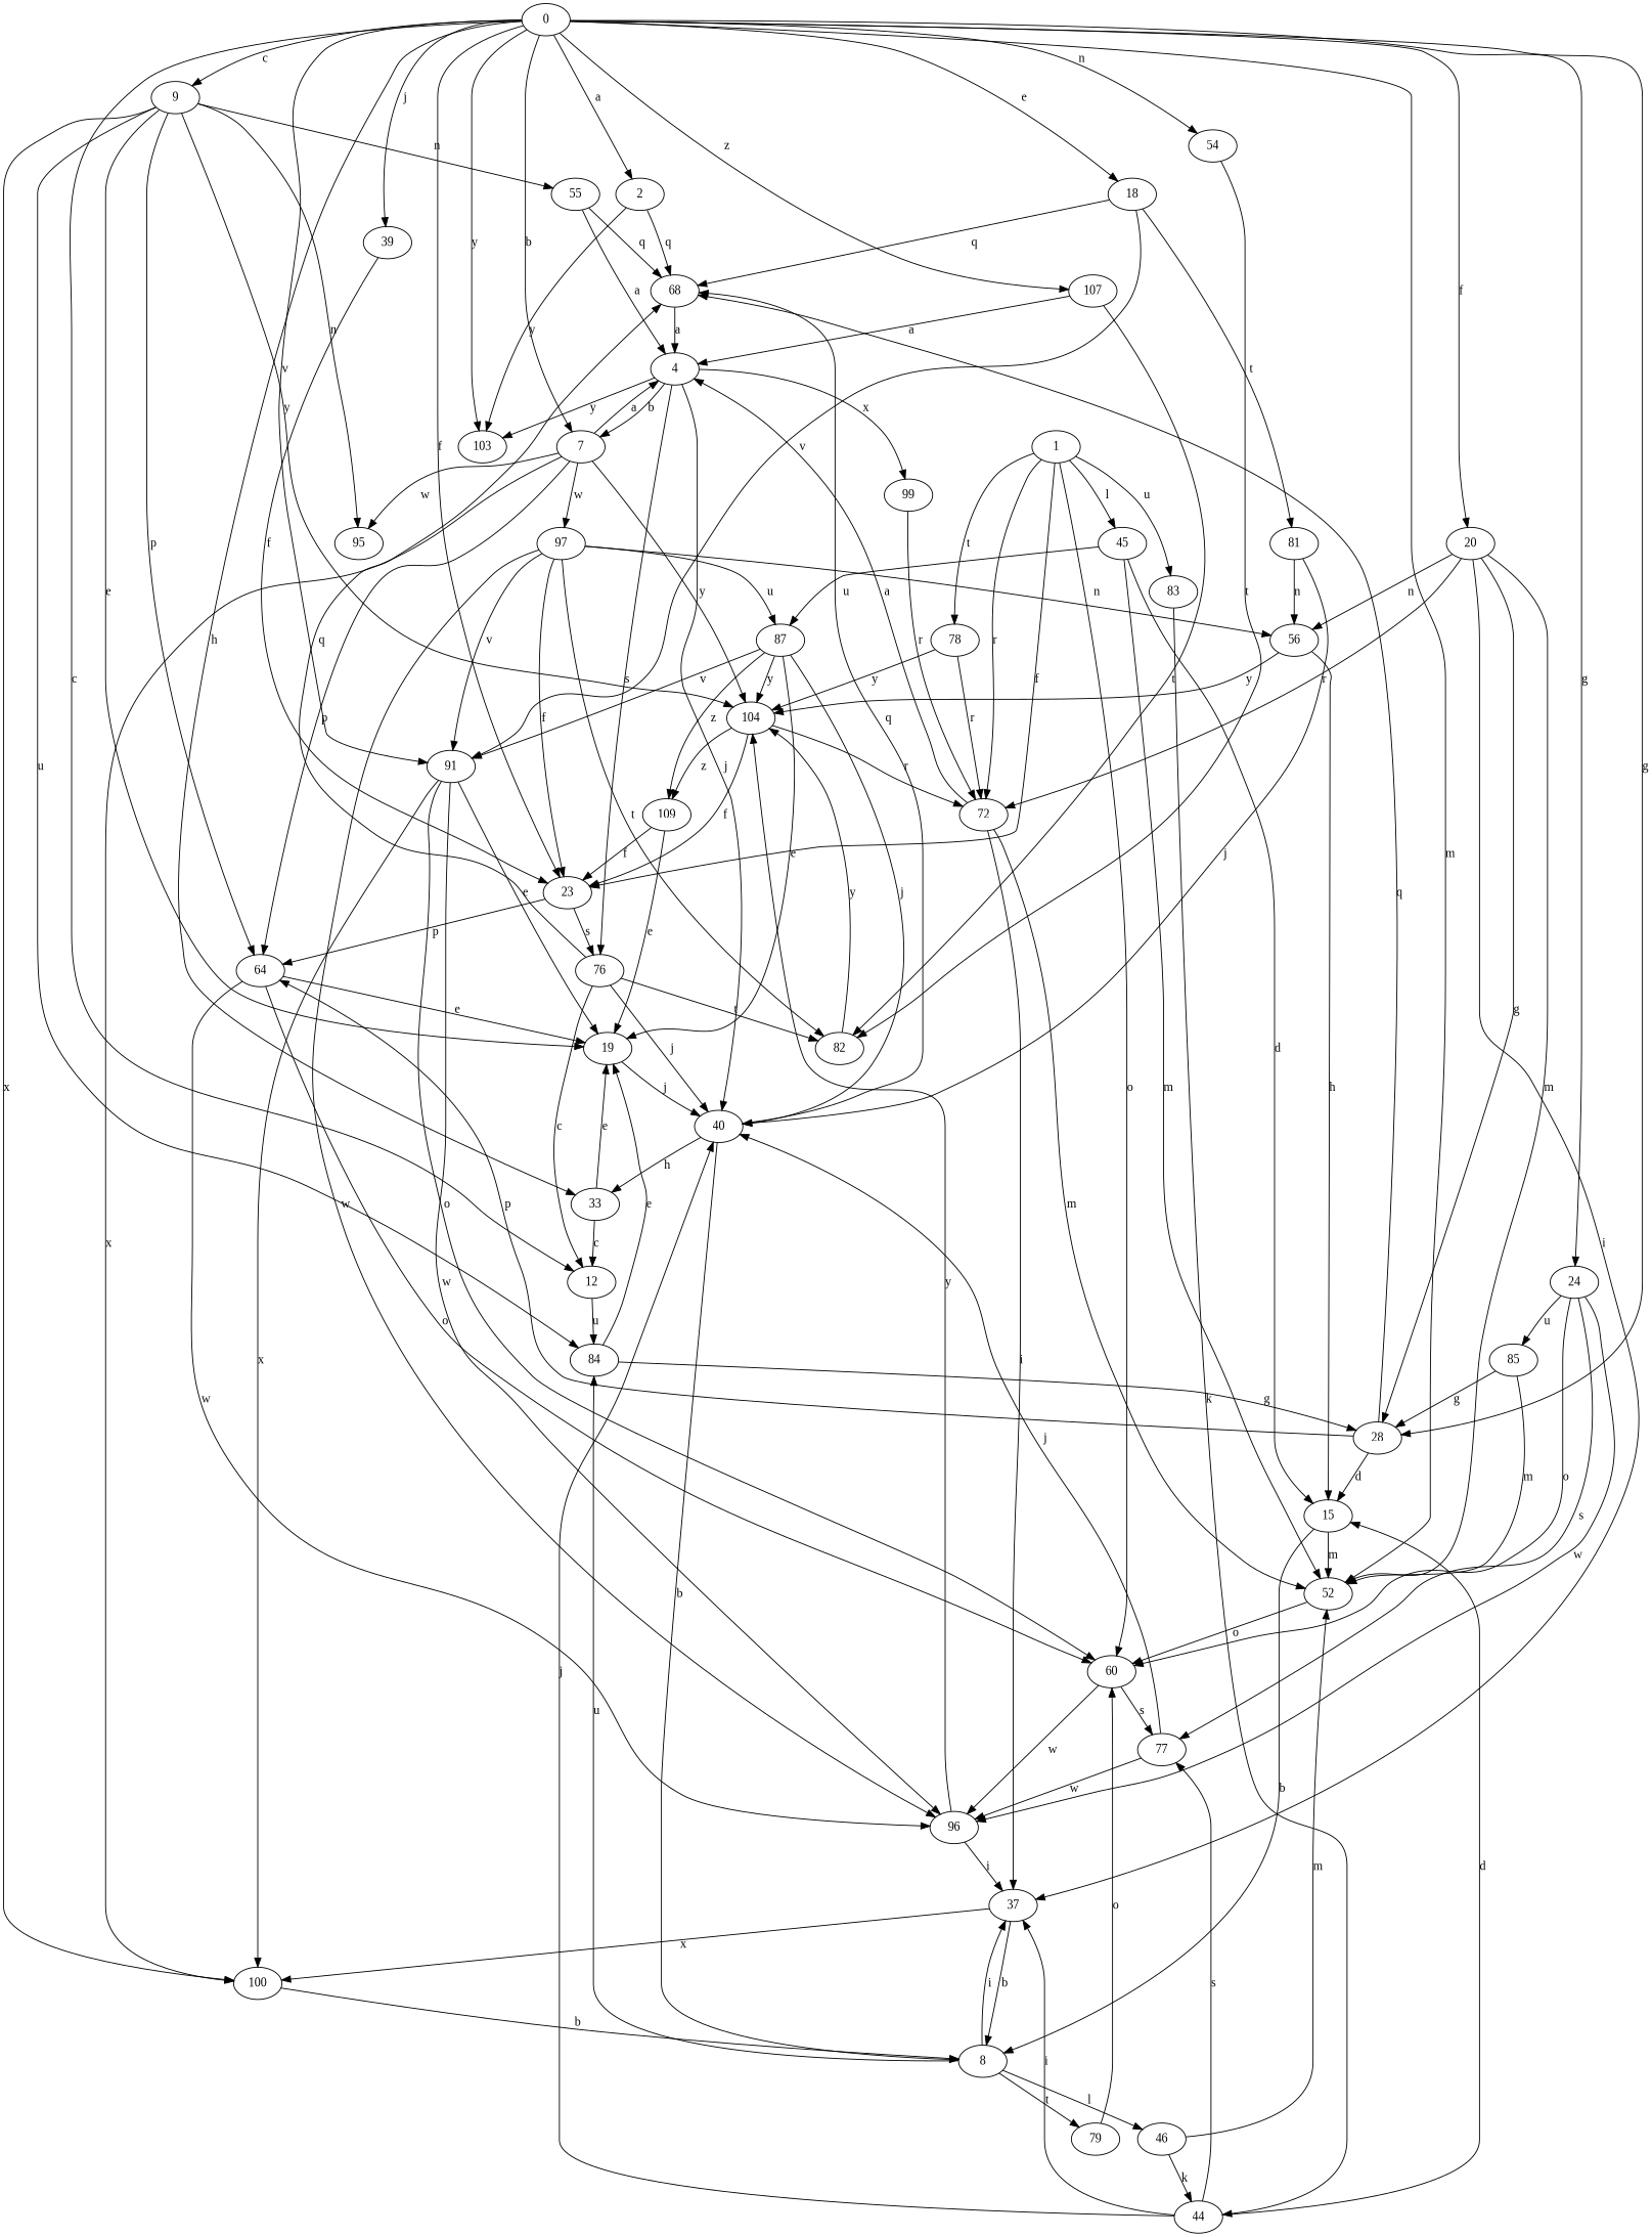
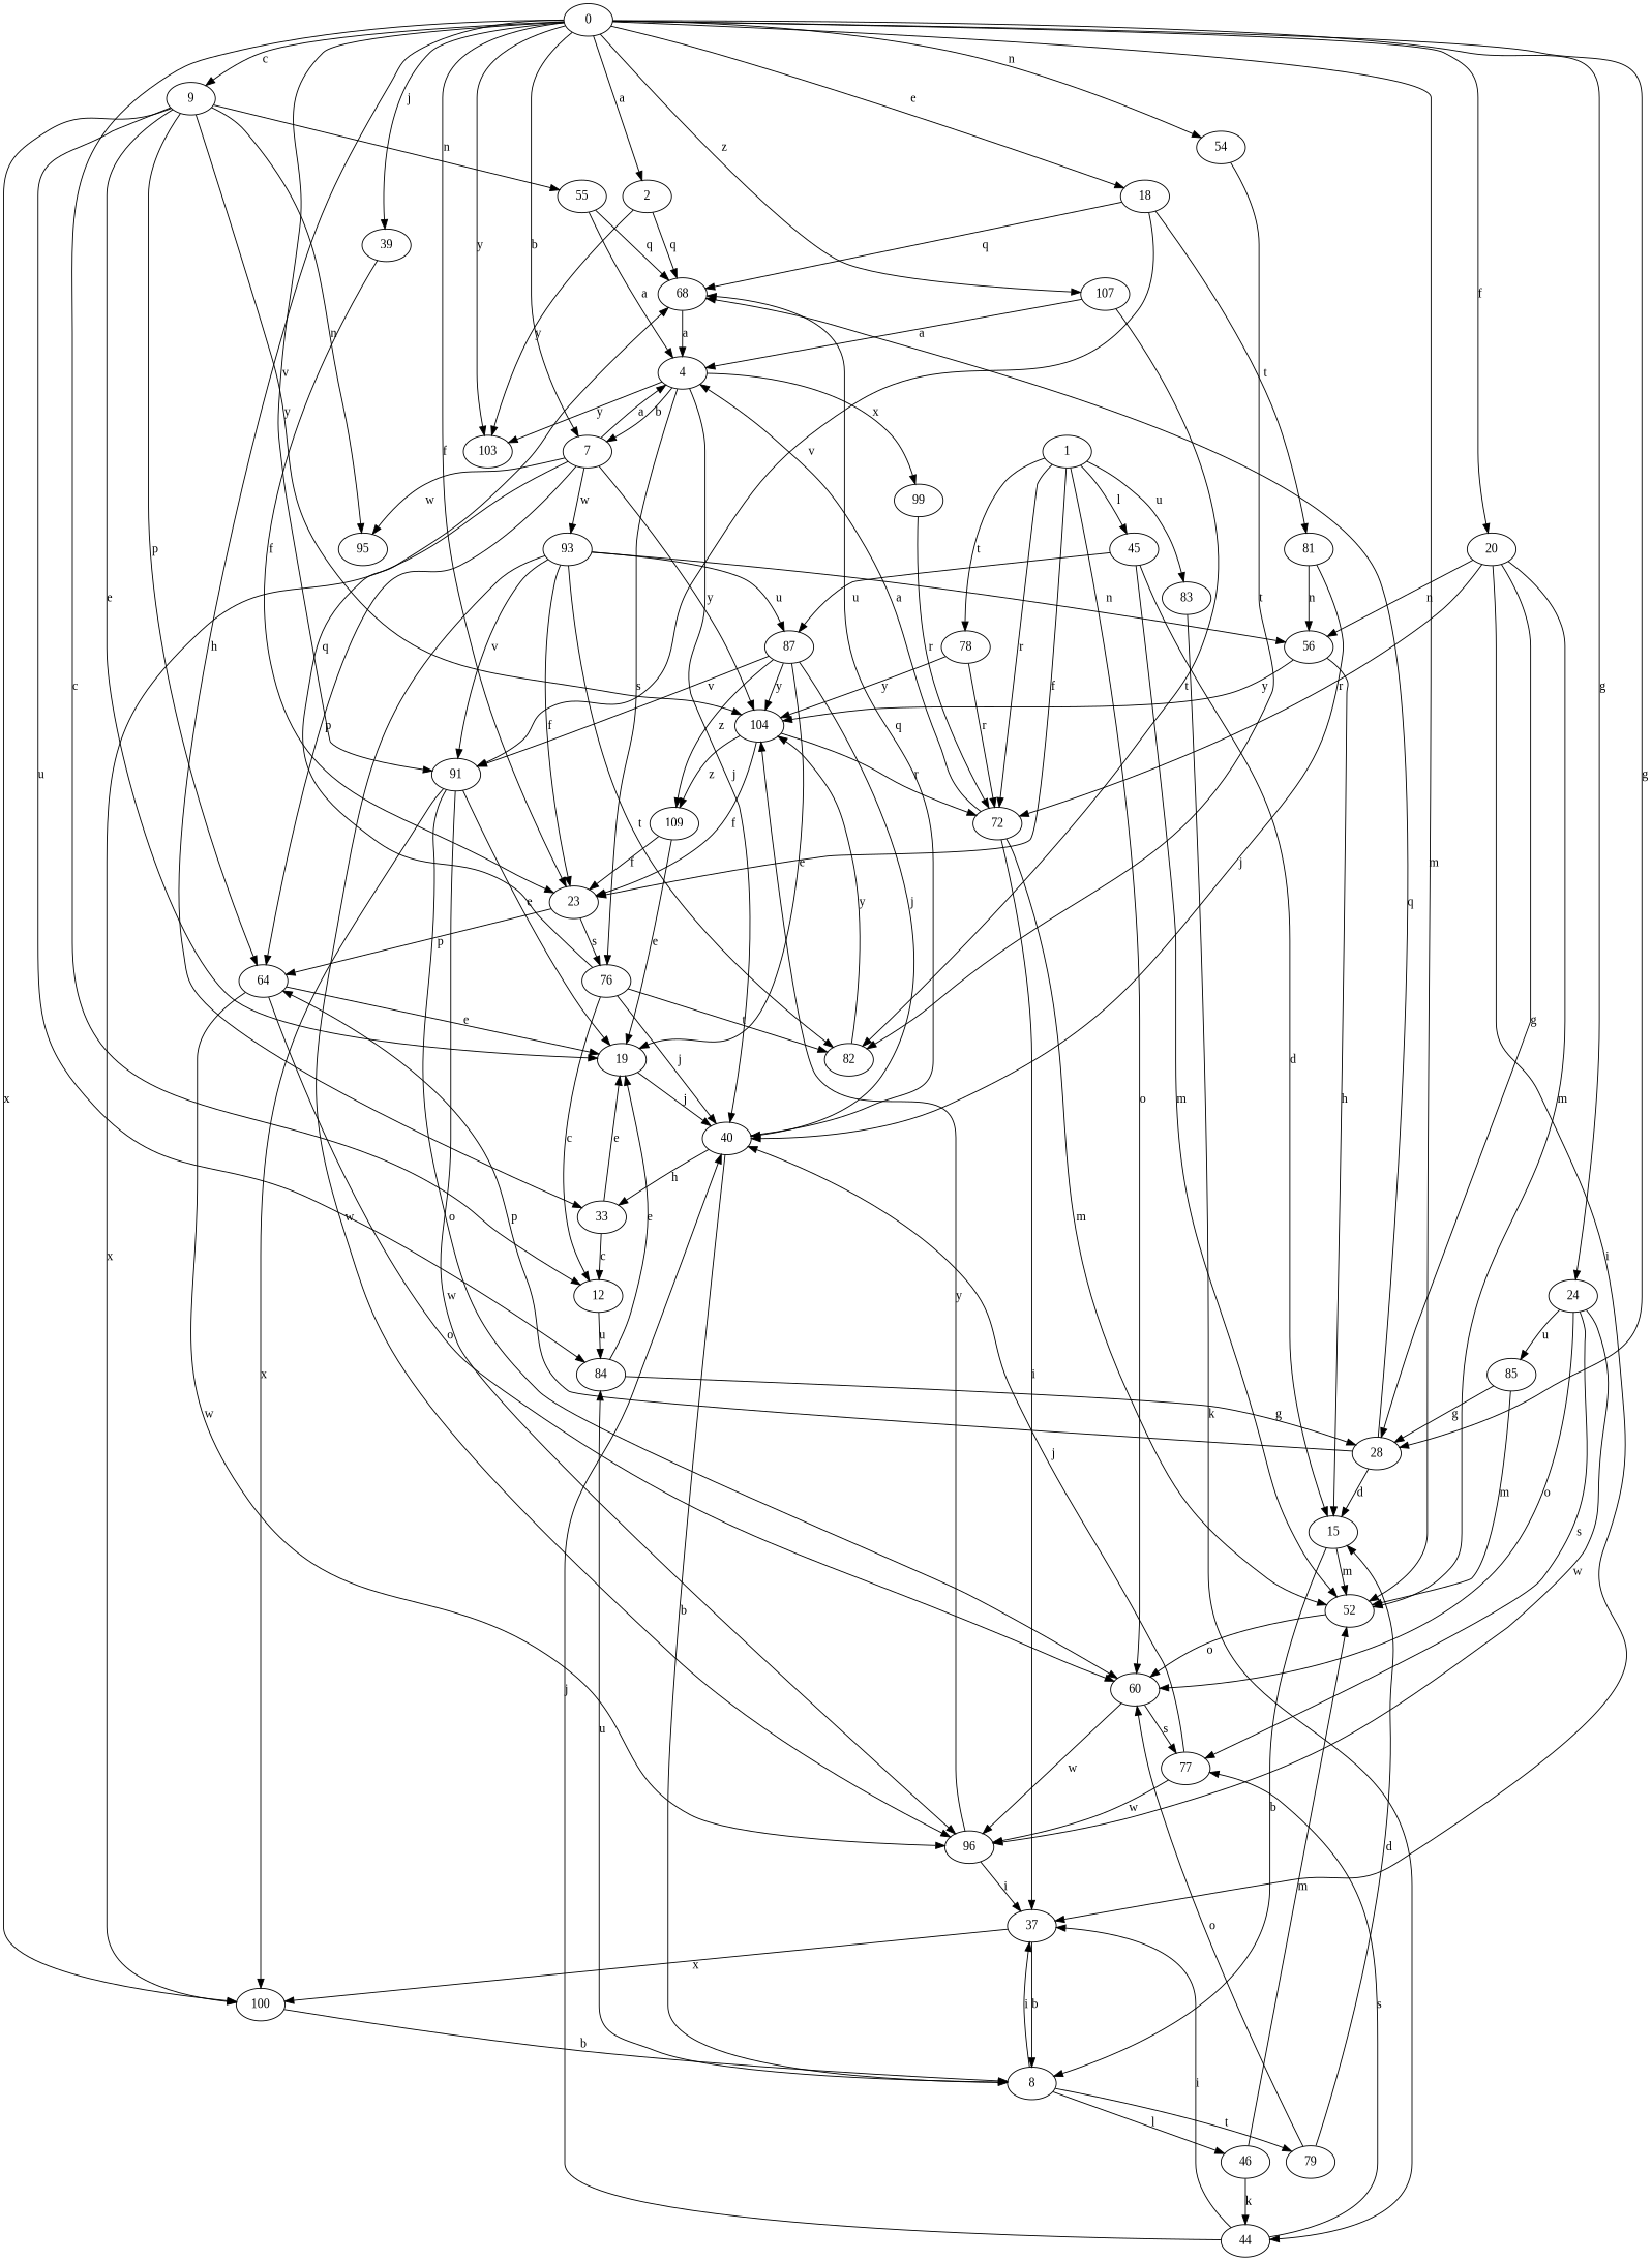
  strict digraph {
    fontname="Liberation Serif"
    node [fontname="Liberation Serif"]
    edge [fontname="Liberation Serif"]
    0
    2
    7
    9
    12
    18
    20
    23
    24
    28
    33
    39
    52
    54
    91
    103
    107
    68
    4
    64
-   93 [label=97]
+   93
    95
    100
    104
    84
    19
    55
    81
    72
    37
    56
    76
    60
    77
    85
    96
    15
    82
    1
    45
    78
    83
    87
    44
    40
    99
    8
    109
    46
    79
    0 -> 2 [label=a]
    0 -> 7 [label=b]
    0 -> 9 [label=c]
    0 -> 12 [label=c]
    0 -> 18 [label=e]
    0 -> 20 [label=f]
    0 -> 23 [label=f]
    0 -> 24 [label=g]
    0 -> 28 [label=g]
    0 -> 33 [label=h]
    0 -> 39 [label=j]
    0 -> 52 [label=m]
    0 -> 54 [label=n]
    0 -> 91 [label=v]
    0 -> 103 [label=y]
    0 -> 107 [label=z]
    2 -> 103 [label=y]
    2 -> 68 [label=q]
    7 -> 4 [label=a]
    7 -> 64 [label=p]
    7 -> 93 [label=w]
    7 -> 95 [label=w]
    7 -> 100 [label=x]
    7 -> 104 [label=y]
    9 -> 64 [label=p]
    9 -> 95 [label=n]
    9 -> 100 [label=x]
    9 -> 104 [label=y]
    9 -> 84 [label=u]
    9 -> 19 [label=e]
    9 -> 55 [label=n]
    12 -> 84 [label=u]
    18 -> 91 [label=v]
    18 -> 68 [label=q]
    18 -> 81 [label=t]
    20 -> 28 [label=g]
    20 -> 52 [label=m]
    20 -> 72 [label=r]
    20 -> 37 [label=i]
    20 -> 56 [label=n]
    23 -> 64 [label=p]
    23 -> 76 [label=s]
    24 -> 60 [label=o]
    24 -> 77 [label=s]
    24 -> 85 [label=u]
    24 -> 96 [label=w]
    28 -> 68 [label=q]
    28 -> 64 [label=p]
    28 -> 15 [label=d]
    33 -> 12 [label=c]
    33 -> 19 [label=e]
    39 -> 23 [label=f]
    52 -> 60 [label=o]
    54 -> 82 [label=t]
    91 -> 100 [label=x]
    91 -> 19 [label=e]
    91 -> 60 [label=o]
    91 -> 96 [label=w]
    107 -> 4 [label=a]
    107 -> 82 [label=t]
    68 -> 4 [label=a]
    4 -> 7 [label=b]
    4 -> 103 [label=y]
    4 -> 76 [label=s]
    4 -> 40 [label=j]
    4 -> 99 [label=x]
    64 -> 19 [label=e]
    64 -> 60 [label=o]
    64 -> 96 [label=w]
    93 -> 23 [label=f]
    93 -> 91 [label=v]
    93 -> 56 [label=n]
    93 -> 96 [label=w]
    93 -> 82 [label=t]
    93 -> 87 [label=u]
    100 -> 8 [label=b]
    104 -> 23 [label=f]
    104 -> 72 [label=r]
    104 -> 109 [label=z]
    84 -> 28 [label=g]
    84 -> 19 [label=e]
    19 -> 40 [label=j]
    55 -> 68 [label=q]
    55 -> 4 [label=a]
    81 -> 56 [label=n]
    81 -> 40 [label=j]
    72 -> 52 [label=m]
    72 -> 4 [label=a]
    72 -> 37 [label=i]
    37 -> 100 [label=x]
    37 -> 8 [label=b]
    56 -> 104 [label=y]
    56 -> 15 [label=h]
    76 -> 12 [label=c]
    76 -> 68 [label=q]
    76 -> 82 [label=t]
    76 -> 40 [label=j]
    60 -> 77 [label=s]
    60 -> 96 [label=w]
    77 -> 96 [label=w]
    77 -> 40 [label=j]
    85 -> 28 [label=g]
    85 -> 52 [label=m]
    96 -> 104 [label=y]
    96 -> 37 [label=i]
    15 -> 52 [label=m]
    15 -> 8 [label=b]
    82 -> 104 [label=y]
    1 -> 23 [label=f]
    1 -> 72 [label=r]
    1 -> 60 [label=o]
    1 -> 45 [label=l]
    1 -> 78 [label=t]
    1 -> 83 [label=u]
    45 -> 52 [label=m]
    45 -> 15 [label=d]
    45 -> 87 [label=u]
    78 -> 104 [label=y]
    78 -> 72 [label=r]
    83 -> 44 [label=k]
    87 -> 91 [label=v]
    87 -> 104 [label=y]
    87 -> 19 [label=e]
    87 -> 40 [label=j]
    87 -> 109 [label=z]
    44 -> 37 [label=i]
    44 -> 77 [label=s]
-   44 -> 15 [label=d]
+   79 -> 15 [label=d]
    44 -> 40 [label=j]
    40 -> 33 [label=h]
    40 -> 68 [label=q]
    40 -> 8 [label=b]
    99 -> 72 [label=r]
    8 -> 84 [label=u]
    8 -> 37 [label=i]
    8 -> 46 [label=l]
    8 -> 79 [label=t]
    109 -> 23 [label=f]
    109 -> 19 [label=e]
    46 -> 52 [label=m]
    46 -> 44 [label=k]
    79 -> 60 [label=o]
  }
